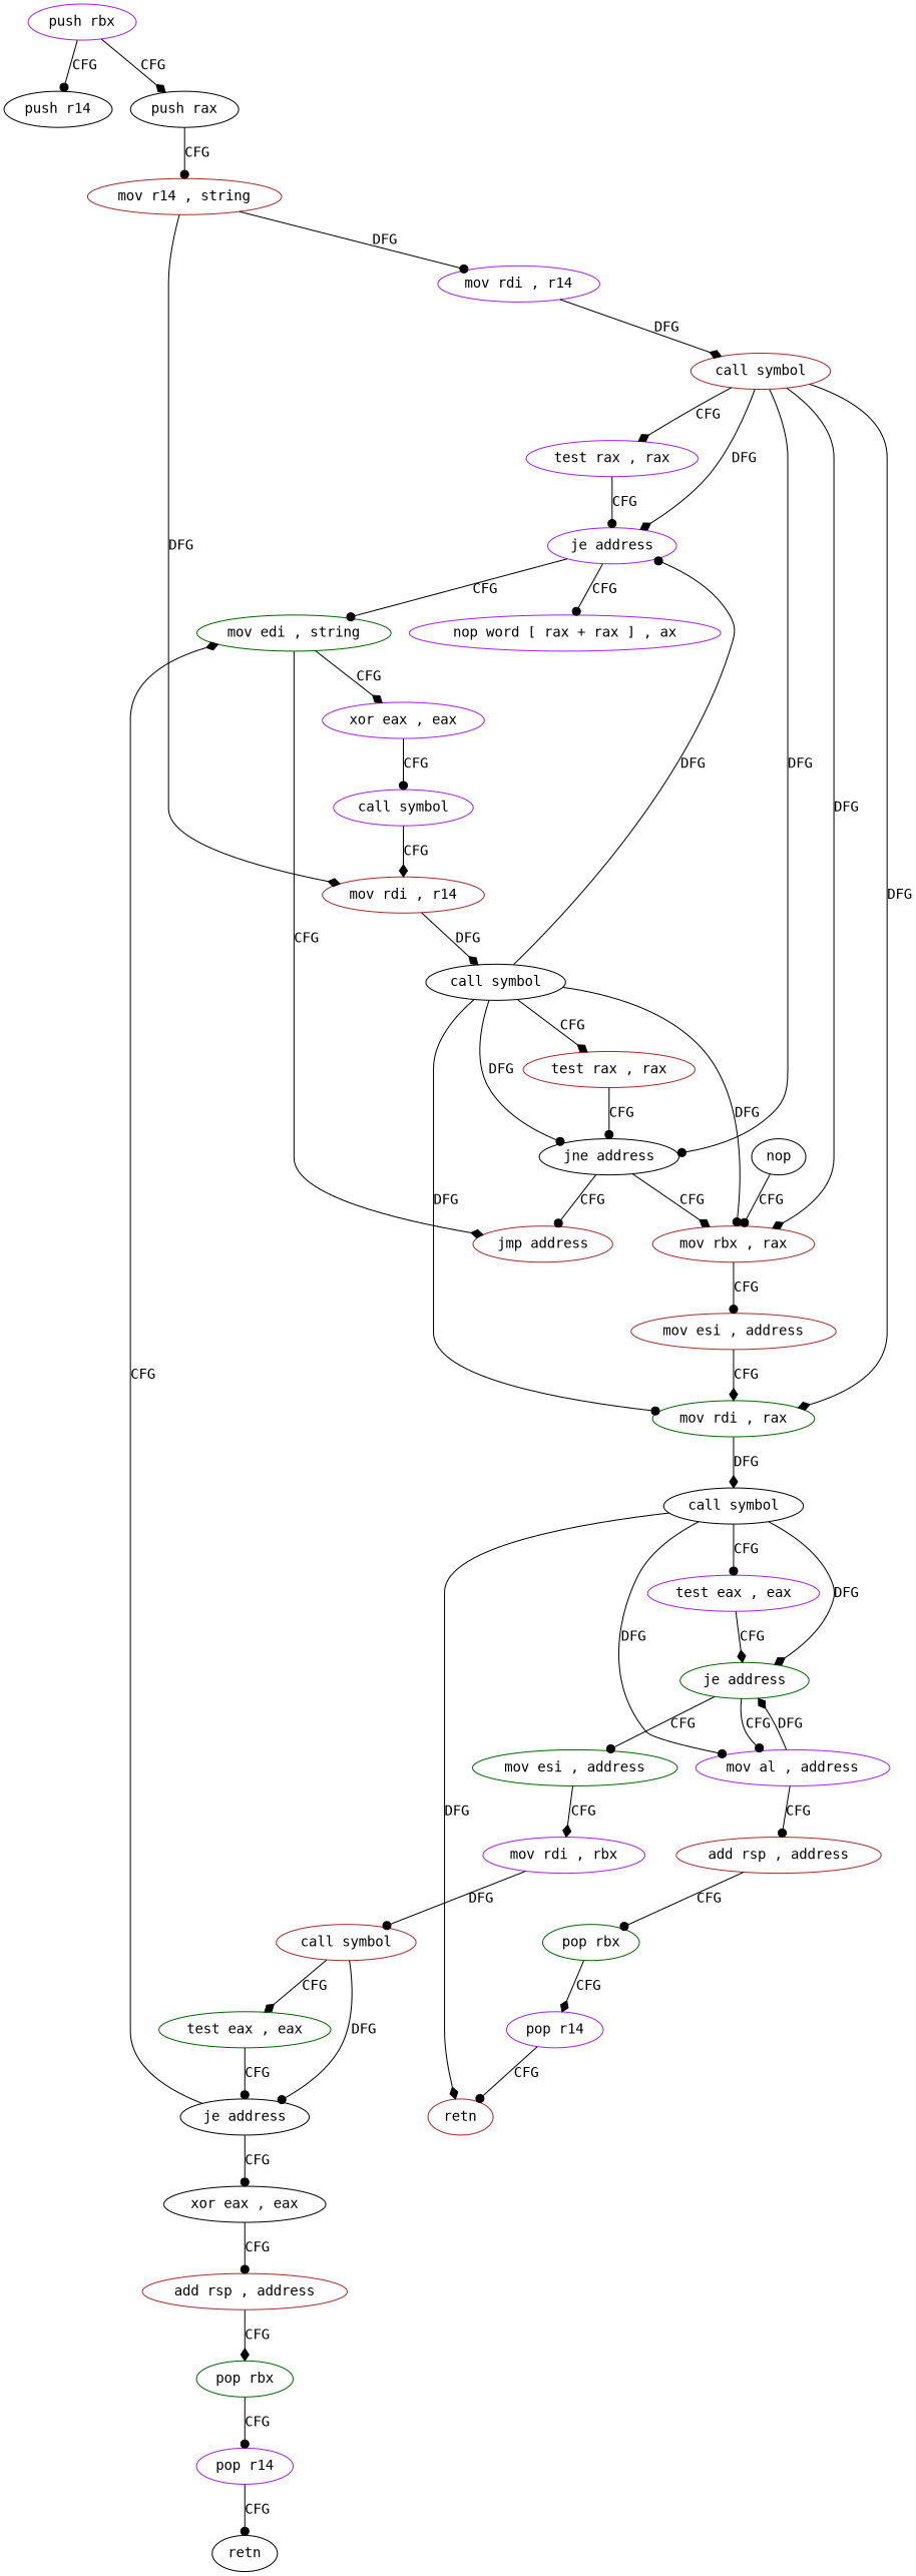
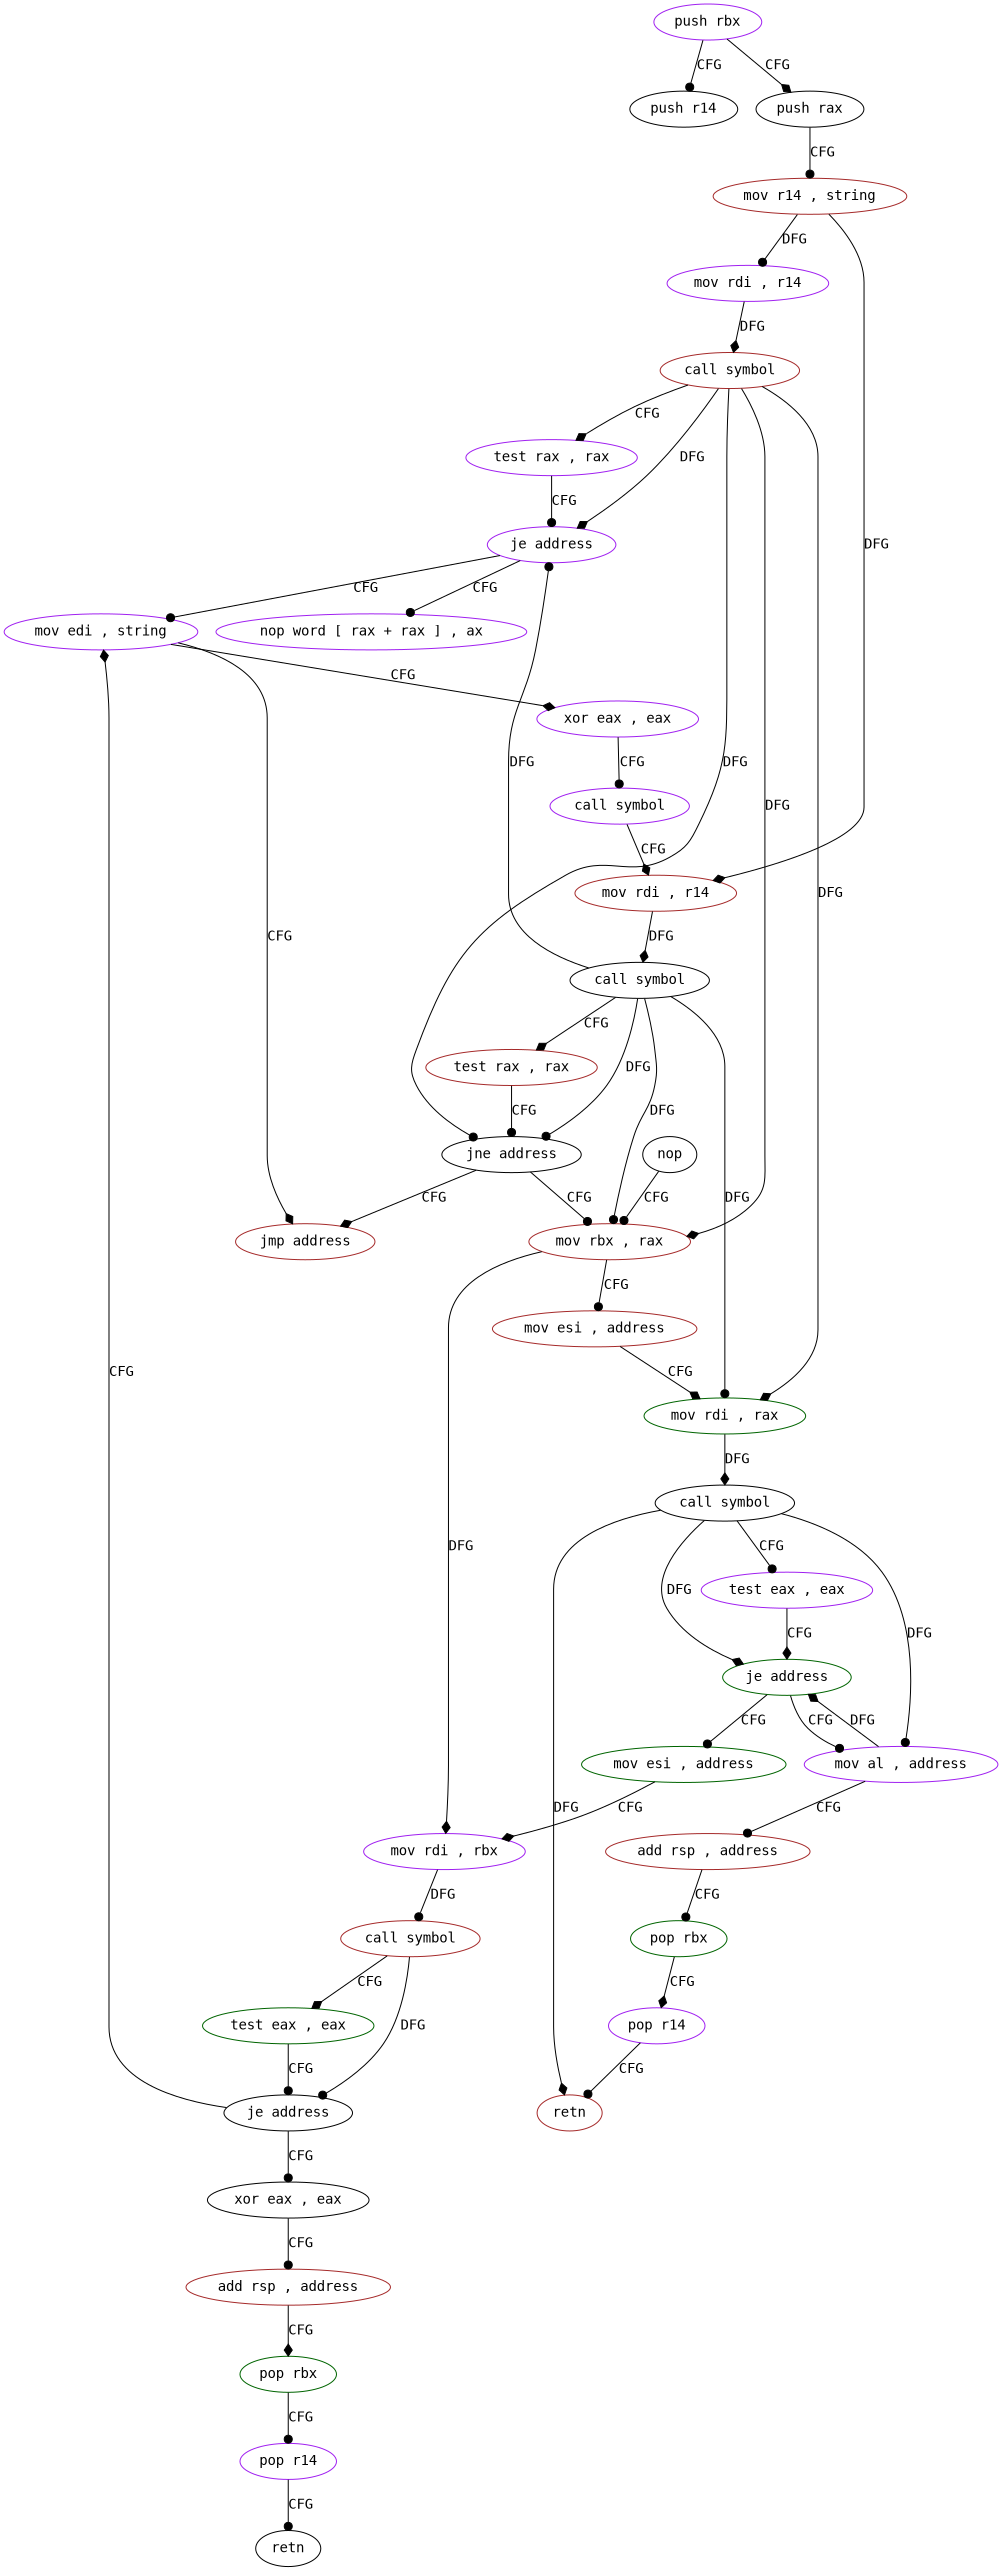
  digraph {
    fontname="DejaVu Sans Mono"
    node [color=purple fontname="DejaVu Sans Mono"]
    edge [arrowhead=dot fontname="DejaVu Sans Mono"]
    n1 [color=black label="push r14"]
    n2 [label="push rbx"]
    n3 [color=black label="push rax"]
    n4 [color=brown label="mov r14 , string"]
    n5 [label="mov rdi , r14"]
    n6 [color=brown label="mov rdi , r14"]
    n7 [color=brown label="call symbol"]
    n8 [color=black label="call symbol"]
    n9 [label="test rax , rax"]
    n10 [label="je address"]
    n11 [color=black label="jne address"]
    n12 [color=brown label="mov rbx , rax"]
    n13 [color=darkgreen label="mov rdi , rax"]
-   n14 [color=darkgreen label="mov edi , string"]
+   n14 [label="mov edi , string"]
    n15 [label="nop word [ rax + rax ] , ax"]
    n16 [color=brown label="jmp address"]
    n17 [color=brown label="mov esi , address"]
    n18 [label="mov rdi , rbx"]
    n19 [color=black label="call symbol"]
    n20 [label="xor eax , eax"]
    n21 [label="call symbol"]
    n22 [color=black label=nop]
    n23 [color=brown label="test rax , rax"]
    n24 [color=brown label="call symbol"]
    n25 [label="test eax , eax"]
    n26 [color=darkgreen label="je address"]
    n27 [label="mov al , address"]
    n28 [color=brown label=retn]
    n29 [color=darkgreen label="mov esi , address"]
    n30 [color=brown label="add rsp , address"]
    n31 [color=darkgreen label="pop rbx"]
    n32 [label="pop r14"]
    n33 [color=darkgreen label="test eax , eax"]
    n34 [color=black label="je address"]
    n35 [color=black label="xor eax , eax"]
    n36 [color=brown label="add rsp , address"]
    n37 [color=darkgreen label="pop rbx"]
    n38 [label="pop r14"]
    n39 [color=black label=retn]
    n2 -> n1 [label=CFG]
    n2 -> n3 [arrowhead=diamond label=CFG]
    n3 -> n4 [label=CFG]
    n4 -> n5 [label=DFG]
    n4 -> n6 [arrowhead=diamond label=DFG]
    n5 -> n7 [arrowhead=diamond label=DFG]
    n6 -> n8 [arrowhead=diamond label=DFG]
    n7 -> n9 [arrowhead=diamond label=CFG]
    n7 -> n10 [arrowhead=diamond label=DFG]
    n7 -> n11 [label=DFG]
    n7 -> n12 [arrowhead=diamond label=DFG]
    n7 -> n13 [arrowhead=diamond label=DFG]
    n8 -> n10 [label=DFG]
    n8 -> n11 [label=DFG]
    n8 -> n12 [label=DFG]
    n8 -> n13 [label=DFG]
    n8 -> n23 [arrowhead=diamond label=CFG]
    n9 -> n10 [label=CFG]
    n10 -> n14 [label=CFG]
    n10 -> n15 [label=CFG]
-   n11 -> n12 [arrowhead=diamond label=CFG]
-   n11 -> n16 [label=CFG]
+   n11 -> n12 [label=CFG]
+   n11 -> n16 [arrowhead=diamond label=CFG]
    n12 -> n17 [label=CFG]
+   n12 -> n18 [arrowhead=diamond label=DFG]
    n13 -> n19 [arrowhead=diamond label=DFG]
    n14 -> n16 [arrowhead=diamond label=CFG]
    n14 -> n20 [arrowhead=diamond label=CFG]
    n17 -> n13 [arrowhead=diamond label=CFG]
    n18 -> n24 [label=DFG]
    n19 -> n25 [label=CFG]
    n19 -> n26 [arrowhead=diamond label=DFG]
    n19 -> n27 [label=DFG]
    n19 -> n28 [arrowhead=diamond label=DFG]
    n20 -> n21 [label=CFG]
    n21 -> n6 [arrowhead=diamond label=CFG]
    n22 -> n12 [label=CFG]
    n23 -> n11 [label=CFG]
    n24 -> n33 [arrowhead=diamond label=CFG]
    n24 -> n34 [label=DFG]
    n25 -> n26 [arrowhead=diamond label=CFG]
    n26 -> n27 [label=CFG]
    n26 -> n29 [label=CFG]
    n27 -> n26 [arrowhead=diamond label=DFG]
    n27 -> n30 [label=CFG]
    n29 -> n18 [arrowhead=diamond label=CFG]
    n30 -> n31 [label=CFG]
    n31 -> n32 [arrowhead=diamond label=CFG]
    n32 -> n28 [label=CFG]
    n33 -> n34 [label=CFG]
    n34 -> n14 [arrowhead=diamond label=CFG]
    n34 -> n35 [label=CFG]
    n35 -> n36 [label=CFG]
    n36 -> n37 [arrowhead=diamond label=CFG]
    n37 -> n38 [label=CFG]
    n38 -> n39 [label=CFG]
  }
